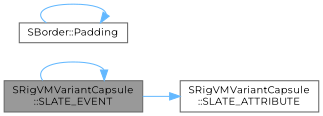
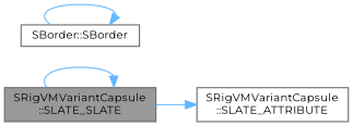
  digraph {
    fontname=Montserrat
    rankdir=LR
    node [color=grey40 fillcolor=white fontname=Montserrat fontsize=10 shape=box style=filled]
    edge [color=steelblue1 fontname=Montserrat fontsize=10 labelfontname=Helvetica labelfontsize=10 style=solid]
-   n1 [color=gray40 fillcolor=grey60 fontcolor=black height=0.2 label="SRigVMVariantCapsule\l::SLATE_EVENT" width=0.4]
+   n1 [color=gray40 fillcolor=grey60 fontcolor=black height=0.2 label="SRigVMVariantCapsule\l::SLATE_SLATE" width=0.4]
    n2 [height=0.2 label="SRigVMVariantCapsule\l::SLATE_ATTRIBUTE" width=0.4]
-   n3 [height=0.2 label="SBorder::Padding" width=0.4]
+   n3 [height=0.2 label="SBorder::SBorder" width=0.4]
    n1 -> n1
    n1 -> n2
    n3 -> n3
  }
